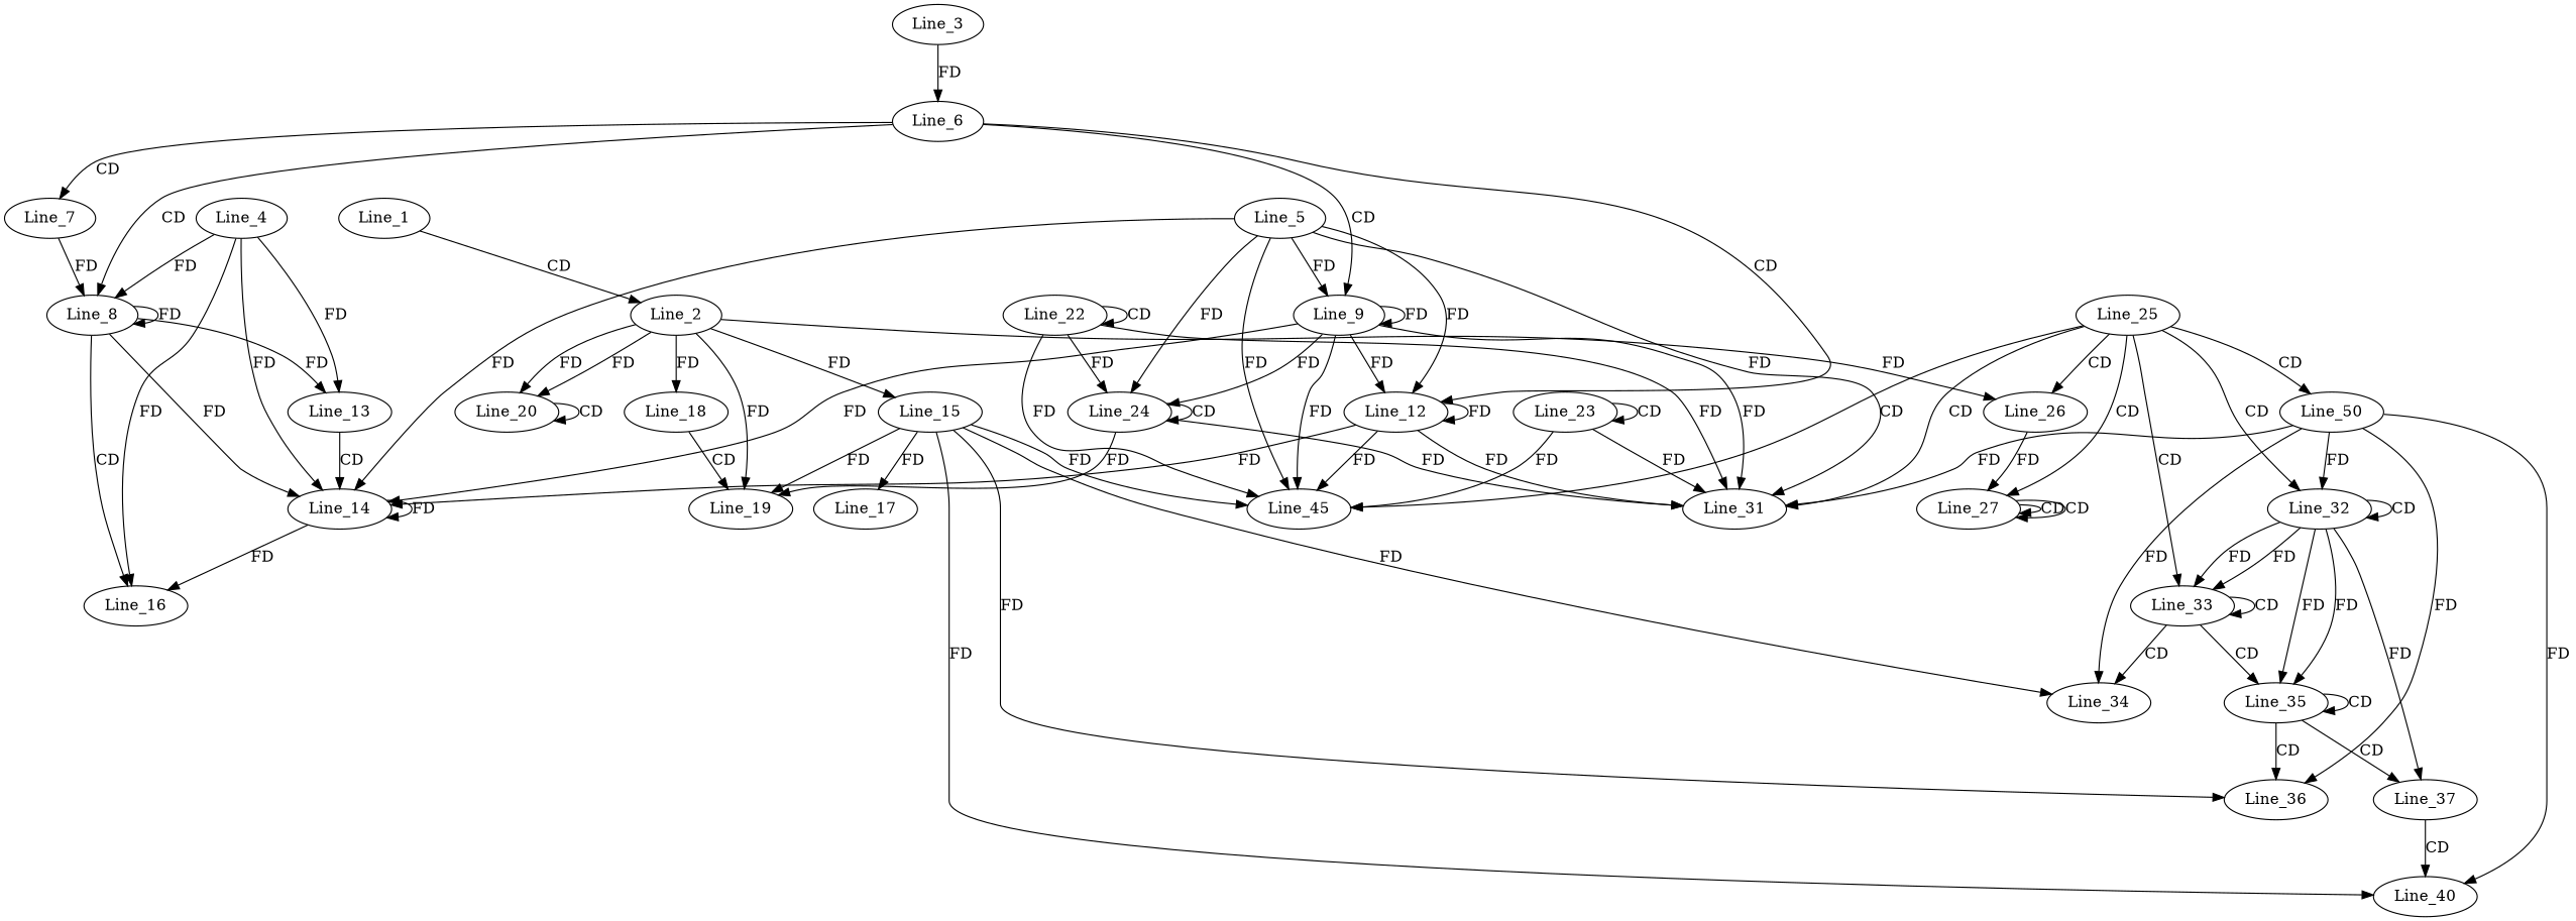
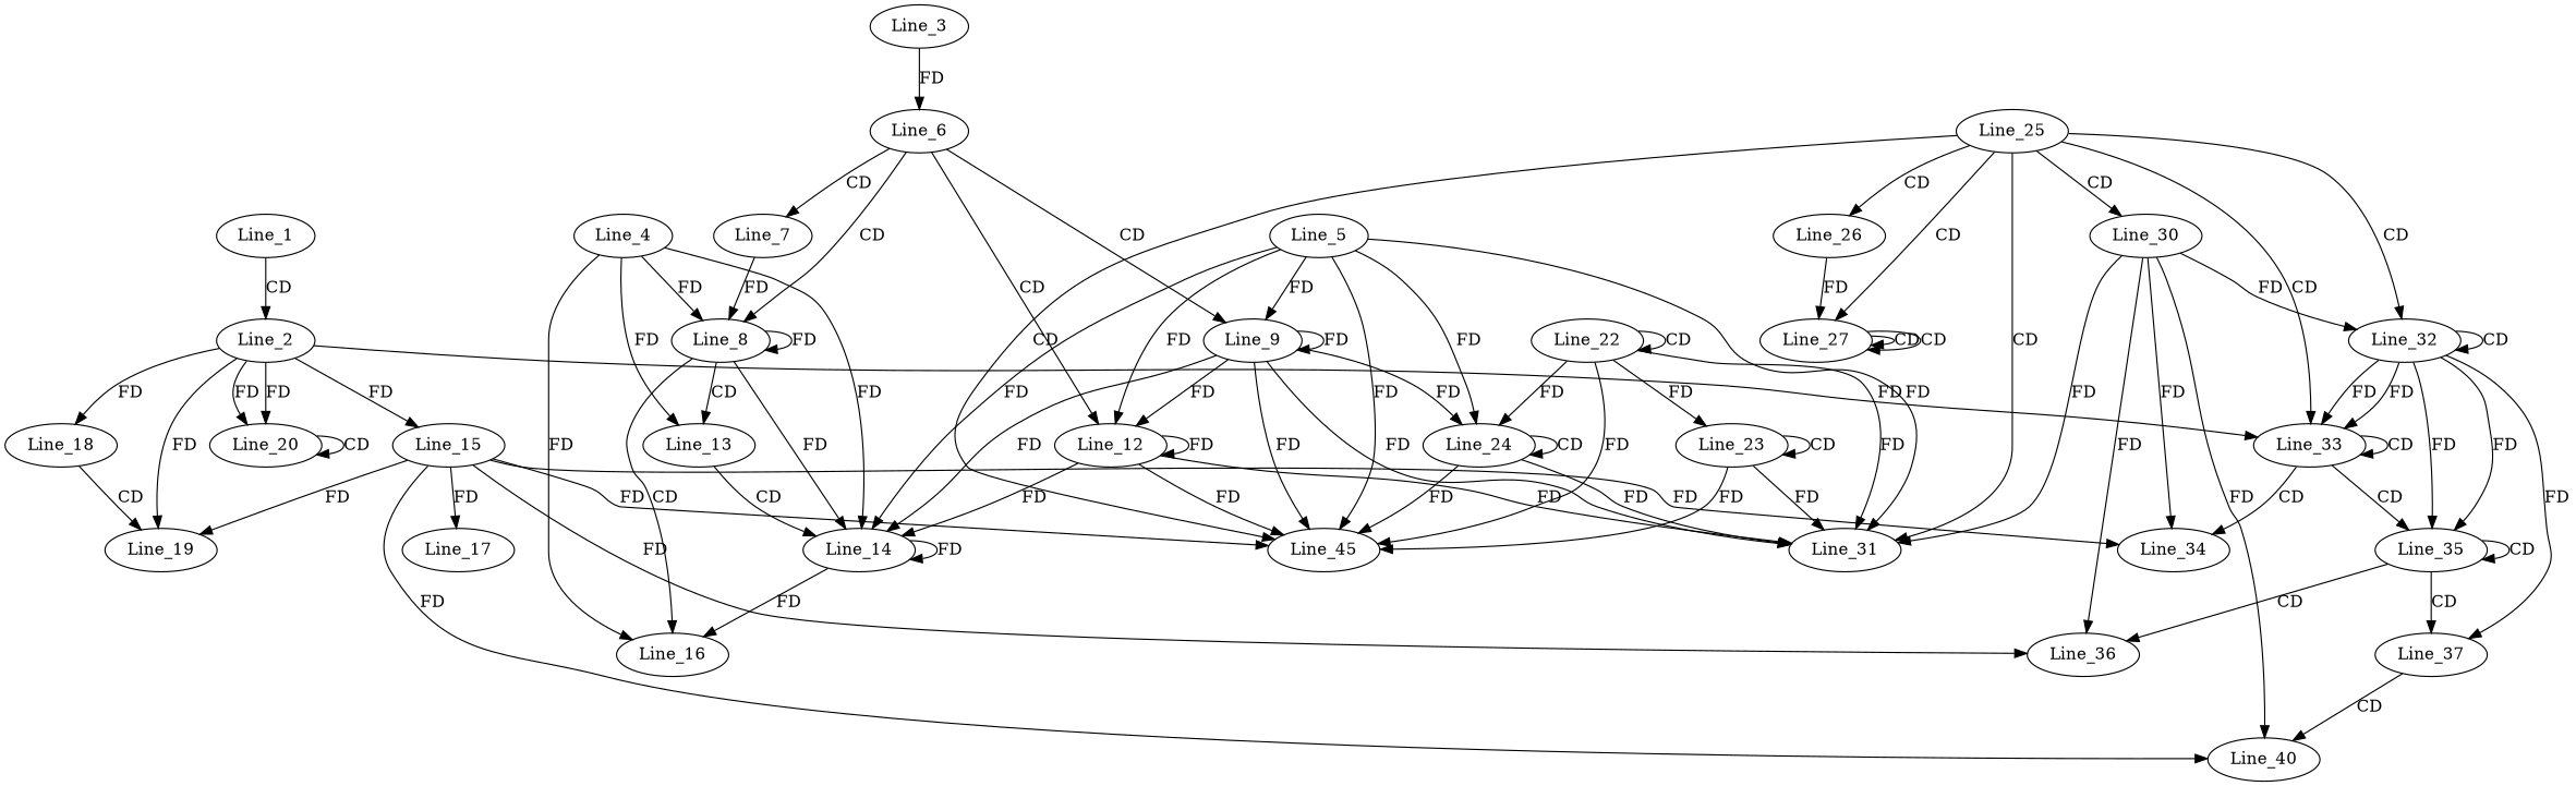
  digraph {
    Line_1
    Line_2
    Line_15
    Line_18
    Line_19
    Line_20
    Line_26
    Line_45
    Line_17
    Line_34
    Line_36
    Line_40
    Line_27
    Line_3
    Line_6
    Line_7
    Line_8
    Line_9
    Line_12
    Line_13
    Line_14
    Line_16
    Line_24
    Line_31
    Line_4
    Line_5
    Line_22
    Line_23
    Line_25
-   Line_30 [label=Line_50]
+   Line_30
    Line_32
    Line_33
    Line_35
    Line_37
    Line_1 -> Line_2 [label=CD]
    Line_2 -> Line_15 [label=FD]
    Line_2 -> Line_18 [label=FD]
    Line_2 -> Line_19 [label=FD]
    Line_2 -> Line_20 [label=FD]
    Line_2 -> Line_20 [label=FD]
-   Line_2 -> Line_26 [label=FD]
+   Line_2 -> Line_33 [label=FD]
    Line_15 -> Line_19 [label=FD]
    Line_15 -> Line_45 [label=FD]
    Line_15 -> Line_17 [label=FD]
    Line_15 -> Line_34 [label=FD]
    Line_15 -> Line_36 [label=FD]
    Line_15 -> Line_40 [label=FD]
    Line_18 -> Line_19 [label=CD]
    Line_20 -> Line_20 [label=CD]
    Line_26 -> Line_27 [label=FD]
    Line_27 -> Line_27 [label=CD]
    Line_27 -> Line_27 [label=CD]
    Line_3 -> Line_6 [label=FD]
    Line_6 -> Line_7 [label=CD]
    Line_6 -> Line_8 [label=CD]
    Line_6 -> Line_9 [label=CD]
    Line_6 -> Line_12 [label=CD]
    Line_7 -> Line_8 [label=FD]
    Line_8 -> Line_8 [label=FD]
-   Line_8 -> Line_13 [label=FD]
+   Line_8 -> Line_13 [label=CD]
    Line_8 -> Line_14 [label=FD]
    Line_8 -> Line_16 [label=CD]
    Line_9 -> Line_45 [label=FD]
    Line_9 -> Line_9 [label=FD]
    Line_9 -> Line_12 [label=FD]
    Line_9 -> Line_14 [label=FD]
    Line_9 -> Line_24 [label=FD]
    Line_9 -> Line_31 [label=FD]
    Line_12 -> Line_45 [label=FD]
    Line_12 -> Line_12 [label=FD]
    Line_12 -> Line_14 [label=FD]
    Line_12 -> Line_31 [label=FD]
    Line_13 -> Line_14 [label=CD]
    Line_14 -> Line_14 [label=FD]
    Line_14 -> Line_16 [label=FD]
-   Line_24 -> Line_19 [label=FD]
+   Line_24 -> Line_45 [label=FD]
    Line_24 -> Line_24 [label=CD]
    Line_24 -> Line_31 [label=FD]
    Line_4 -> Line_8 [label=FD]
    Line_4 -> Line_13 [label=FD]
    Line_4 -> Line_14 [label=FD]
    Line_4 -> Line_16 [label=FD]
    Line_5 -> Line_45 [label=FD]
    Line_5 -> Line_9 [label=FD]
    Line_5 -> Line_12 [label=FD]
    Line_5 -> Line_14 [label=FD]
    Line_5 -> Line_24 [label=FD]
    Line_5 -> Line_31 [label=FD]
    Line_22 -> Line_45 [label=FD]
    Line_22 -> Line_24 [label=FD]
    Line_22 -> Line_31 [label=FD]
    Line_22 -> Line_22 [label=CD]
+   Line_22 -> Line_23 [label=FD]
    Line_23 -> Line_45 [label=FD]
    Line_23 -> Line_31 [label=FD]
    Line_23 -> Line_23 [label=CD]
    Line_25 -> Line_26 [label=CD]
    Line_25 -> Line_45 [label=CD]
    Line_25 -> Line_27 [label=CD]
    Line_25 -> Line_31 [label=CD]
    Line_25 -> Line_30 [label=CD]
    Line_25 -> Line_32 [label=CD]
    Line_25 -> Line_33 [label=CD]
    Line_30 -> Line_34 [label=FD]
    Line_30 -> Line_36 [label=FD]
    Line_30 -> Line_40 [label=FD]
    Line_30 -> Line_31 [label=FD]
    Line_30 -> Line_32 [label=FD]
    Line_32 -> Line_32 [label=CD]
    Line_32 -> Line_33 [label=FD]
    Line_32 -> Line_33 [label=FD]
    Line_32 -> Line_35 [label=FD]
    Line_32 -> Line_35 [label=FD]
    Line_32 -> Line_37 [label=FD]
    Line_33 -> Line_34 [label=CD]
    Line_33 -> Line_33 [label=CD]
    Line_33 -> Line_35 [label=CD]
    Line_35 -> Line_36 [label=CD]
    Line_35 -> Line_35 [label=CD]
    Line_35 -> Line_37 [label=CD]
    Line_37 -> Line_40 [label=CD]
  }
